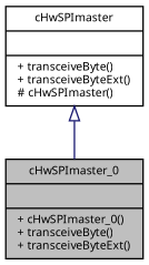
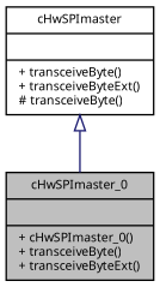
  digraph {
    node [color=black fontname=Sans fontsize=8 shape=record style=filled]
    n1 [fillcolor=grey75 fontcolor=black height=0.2 label="{cHwSPImaster_0\n||+ cHwSPImaster_0()\l+ transceiveByte()\l+ transceiveByteExt()\l}" width=0.4]
-   n2 [fillcolor=white height=0.2 label="{cHwSPImaster\n||+ transceiveByte()\l+ transceiveByteExt()\l# cHwSPImaster()\l}" width=0.4]
+   n2 [fillcolor=white height=0.2 label="{cHwSPImaster\n||+ transceiveByte()\l+ transceiveByteExt()\l# transceiveByte()\l}" width=0.4]
    n2 -> n1 [arrowtail=onormal color=midnightblue dir=back fontname=Sans fontsize=8 labelfontname=Sans labelfontsize=8 style=solid]
  }
